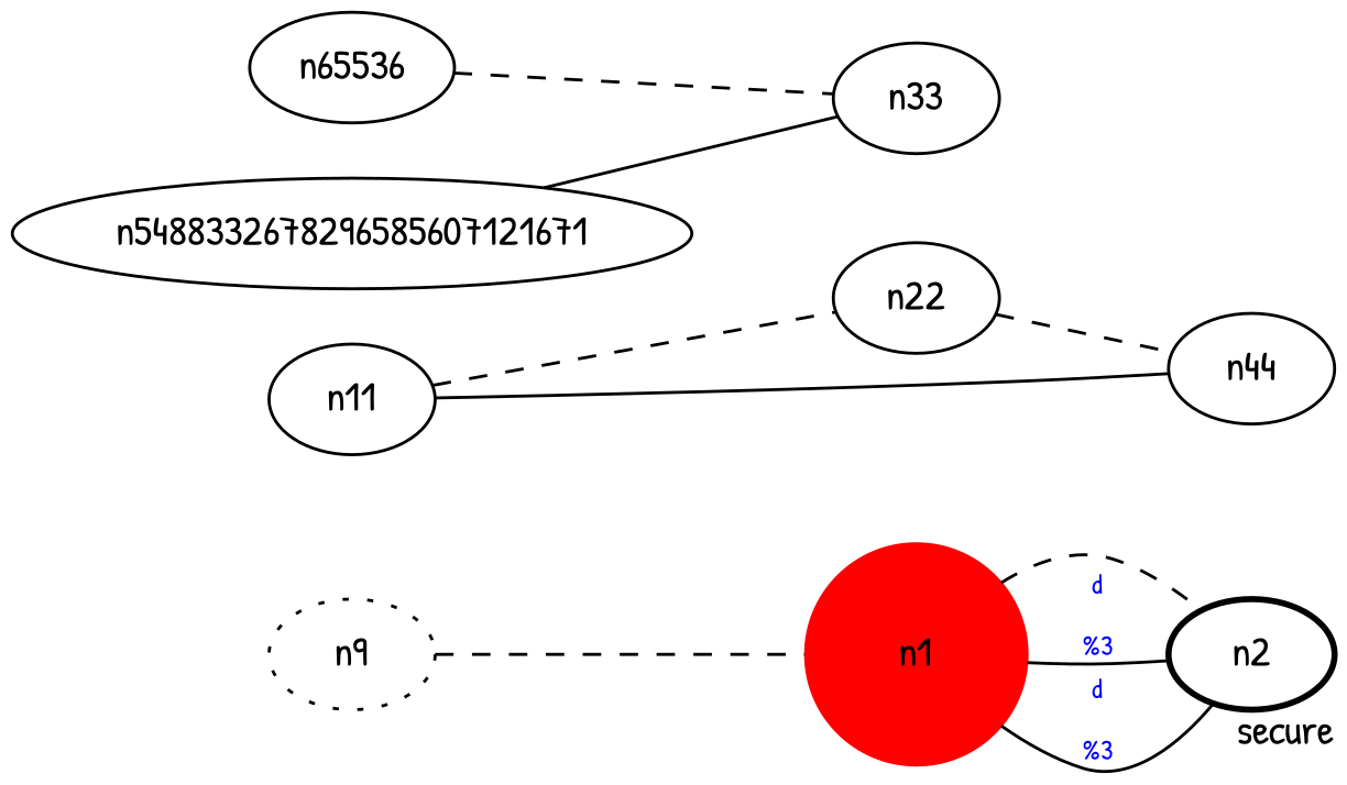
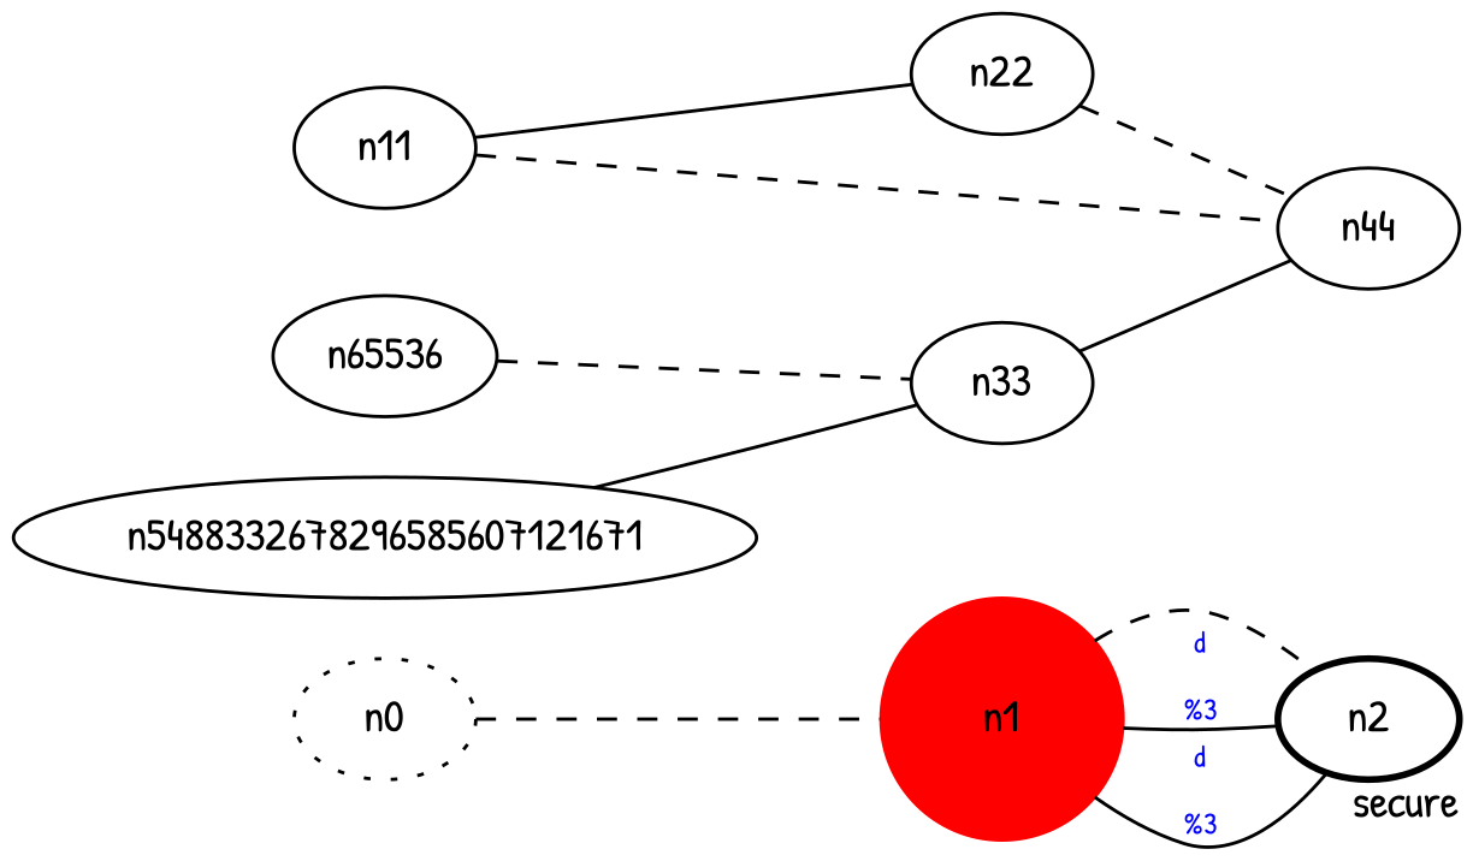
  graph {
    fontcolor=blue
    fontname="Patrick Hand"
    rankdir=LR
    node [fontname="Patrick Hand"]
    edge [fontname="Patrick Hand"]
-   n0 [fillcolor="#123456" style=dotted label=n9]
+   n0 [fillcolor="#123456" style=dotted]
    n1 [color=red height=1 style=filled width=1]
    n2 [style=bold xlabel=secure]
    n11
    n22
    n44
    n33
    n65536
    n5488332678296585607121671
    n0 -- n1 [style=dashed]
    n1 -- n2 [style=dashed]
    n1 -- n2 [fontcolor=blue fontsize=9 label="d\n\l\G"]
    n1 -- n2 [fontcolor=blue fontsize=9 "font𝟖name"="comic sans" label="d\n\l\G"]
-   n11 -- n22 [style=dashed]
-   n11 -- n44
+   n11 -- n22
+   n11 -- n44 [style=dashed]
    n22 -- n44 [style=dashed]
+   n33 -- n44
    n65536 -- n33 [style=dashed]
    n5488332678296585607121671 -- n33
  }
